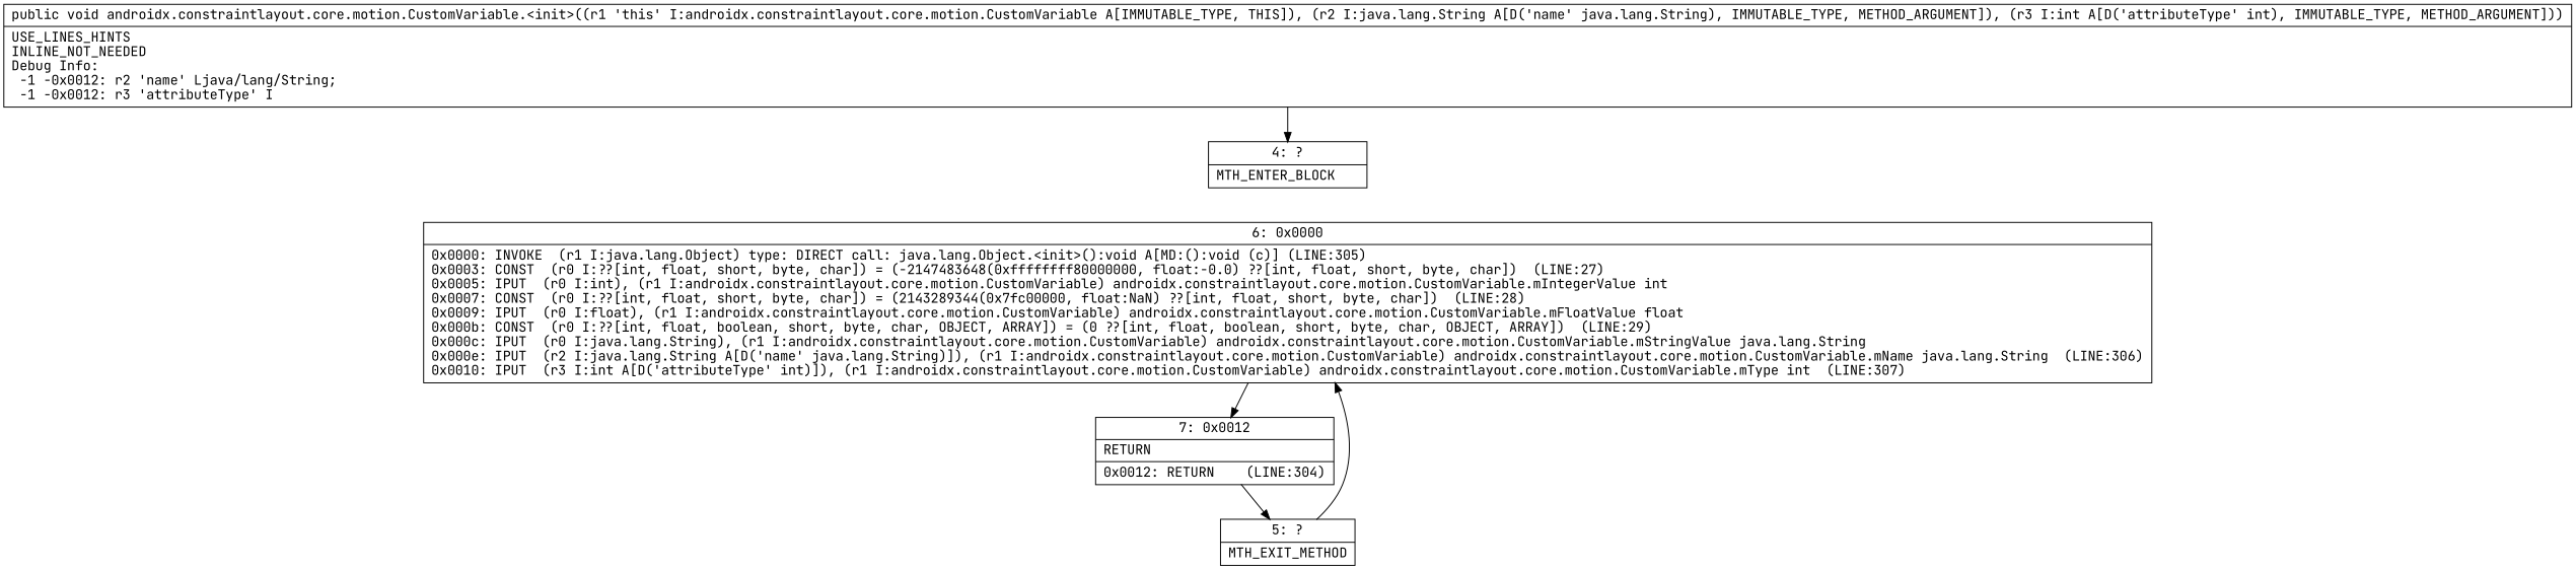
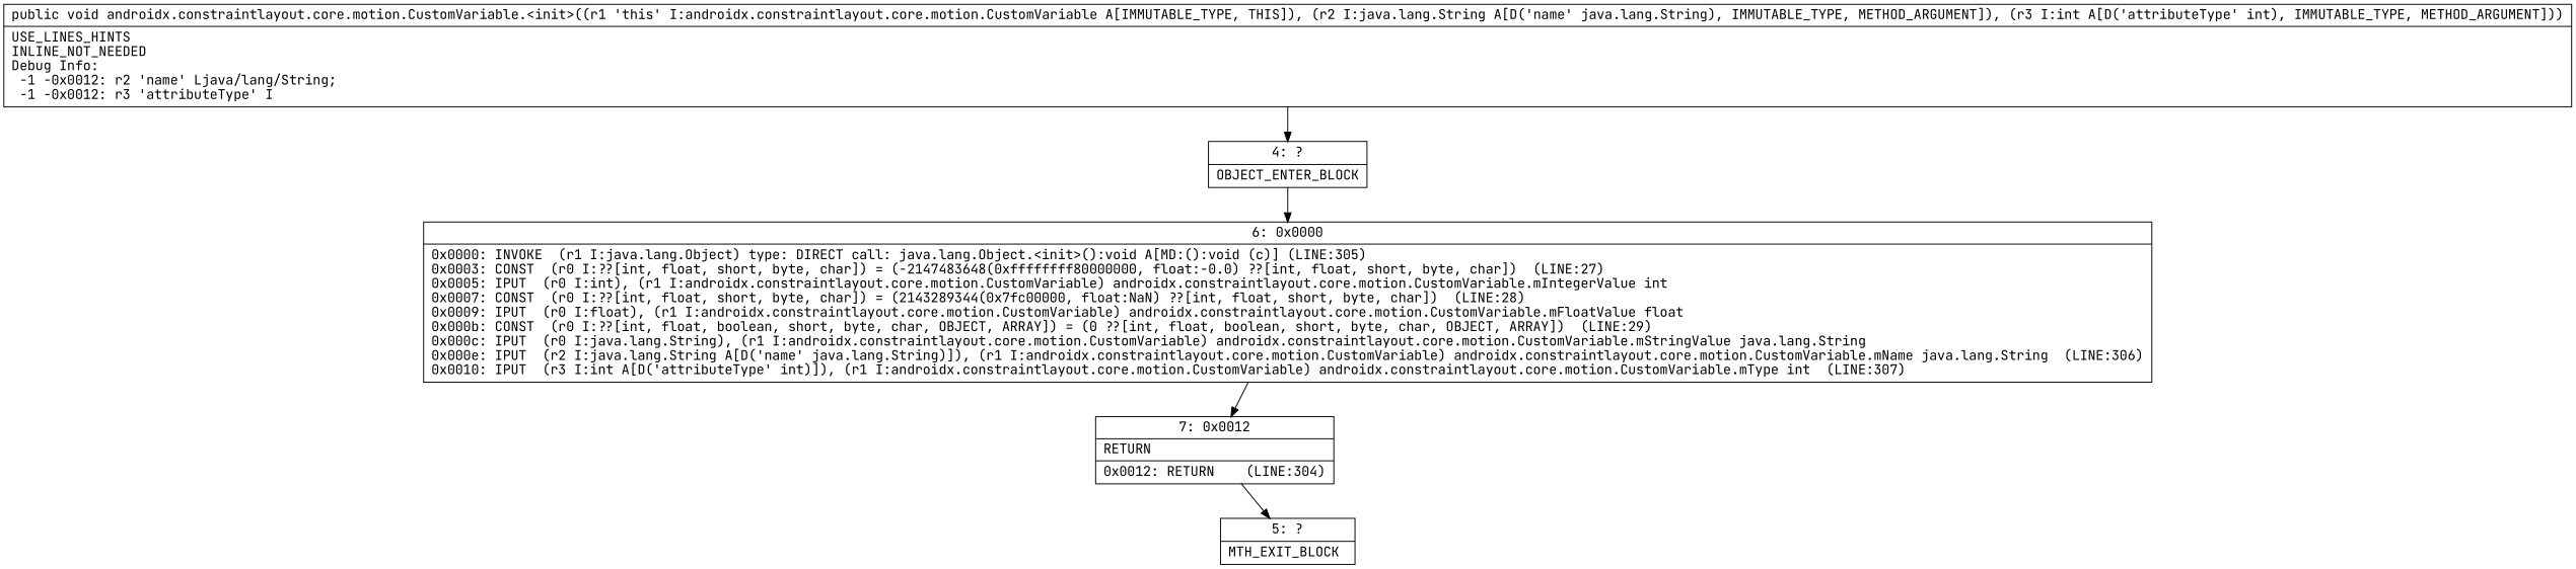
  digraph {
    fontname="JetBrains Mono"
    node [fontname="JetBrains Mono" shape=record]
    edge [fontname="JetBrains Mono"]
-   n1 [label="{4\:\ ?|MTH_ENTER_BLOCK\l}"]
+   n1 [label="{4\:\ ?|OBJECT_ENTER_BLOCK\l}"]
    n2 [label="{6\:\ 0x0000|0x0000: INVOKE  (r1 I:java.lang.Object) type: DIRECT call: java.lang.Object.\<init\>():void A[MD:():void (c)] (LINE:305)\l0x0003: CONST  (r0 I:??[int, float, short, byte, char]) = (\-2147483648(0xffffffff80000000, float:\-0.0) ??[int, float, short, byte, char])  (LINE:27)\l0x0005: IPUT  (r0 I:int), (r1 I:androidx.constraintlayout.core.motion.CustomVariable) androidx.constraintlayout.core.motion.CustomVariable.mIntegerValue int \l0x0007: CONST  (r0 I:??[int, float, short, byte, char]) = (2143289344(0x7fc00000, float:NaN) ??[int, float, short, byte, char])  (LINE:28)\l0x0009: IPUT  (r0 I:float), (r1 I:androidx.constraintlayout.core.motion.CustomVariable) androidx.constraintlayout.core.motion.CustomVariable.mFloatValue float \l0x000b: CONST  (r0 I:??[int, float, boolean, short, byte, char, OBJECT, ARRAY]) = (0 ??[int, float, boolean, short, byte, char, OBJECT, ARRAY])  (LINE:29)\l0x000c: IPUT  (r0 I:java.lang.String), (r1 I:androidx.constraintlayout.core.motion.CustomVariable) androidx.constraintlayout.core.motion.CustomVariable.mStringValue java.lang.String \l0x000e: IPUT  (r2 I:java.lang.String A[D('name' java.lang.String)]), (r1 I:androidx.constraintlayout.core.motion.CustomVariable) androidx.constraintlayout.core.motion.CustomVariable.mName java.lang.String  (LINE:306)\l0x0010: IPUT  (r3 I:int A[D('attributeType' int)]), (r1 I:androidx.constraintlayout.core.motion.CustomVariable) androidx.constraintlayout.core.motion.CustomVariable.mType int  (LINE:307)\l}"]
    n3 [label="{7\:\ 0x0012|RETURN\l|0x0012: RETURN    (LINE:304)\l}"]
-   n4 [label="{5\:\ ?|MTH_EXIT_METHOD\l}"]
+   n4 [label="{5\:\ ?|MTH_EXIT_BLOCK\l}"]
    n5 [label="{public void androidx.constraintlayout.core.motion.CustomVariable.\<init\>((r1 'this' I:androidx.constraintlayout.core.motion.CustomVariable A[IMMUTABLE_TYPE, THIS]), (r2 I:java.lang.String A[D('name' java.lang.String), IMMUTABLE_TYPE, METHOD_ARGUMENT]), (r3 I:int A[D('attributeType' int), IMMUTABLE_TYPE, METHOD_ARGUMENT]))  | USE_LINES_HINTS\lINLINE_NOT_NEEDED\lDebug Info:\l  \-1 \-0x0012: r2 'name' Ljava\/lang\/String;\l  \-1 \-0x0012: r3 'attributeType' I\l}"]
-   n4 -> n2
+   n1 -> n2
    n2 -> n3
    n3 -> n4
    n5 -> n1
  }
